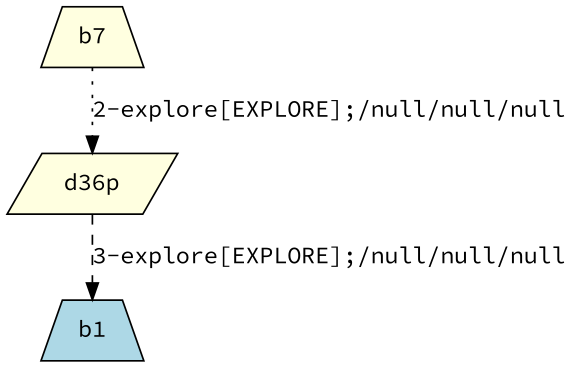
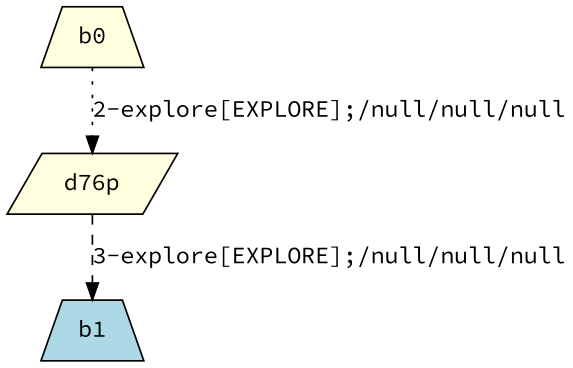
  digraph {
    fontname="Source Code Pro"
    node [fillcolor=lightyellow fontname="Source Code Pro" shape=trapezium style=filled]
    edge [fontname="Source Code Pro"]
    b1 [fillcolor=lightblue]
-   d36p [shape=parallelogram]
-   b0 [label=b7]
+   d36p [shape=parallelogram label=d76p]
+   b0
    d36p -> b1 [label="3-explore[EXPLORE];/null/null/null" style=dashed]
    b0 -> d36p [label="2-explore[EXPLORE];/null/null/null" style=dotted]
  }
